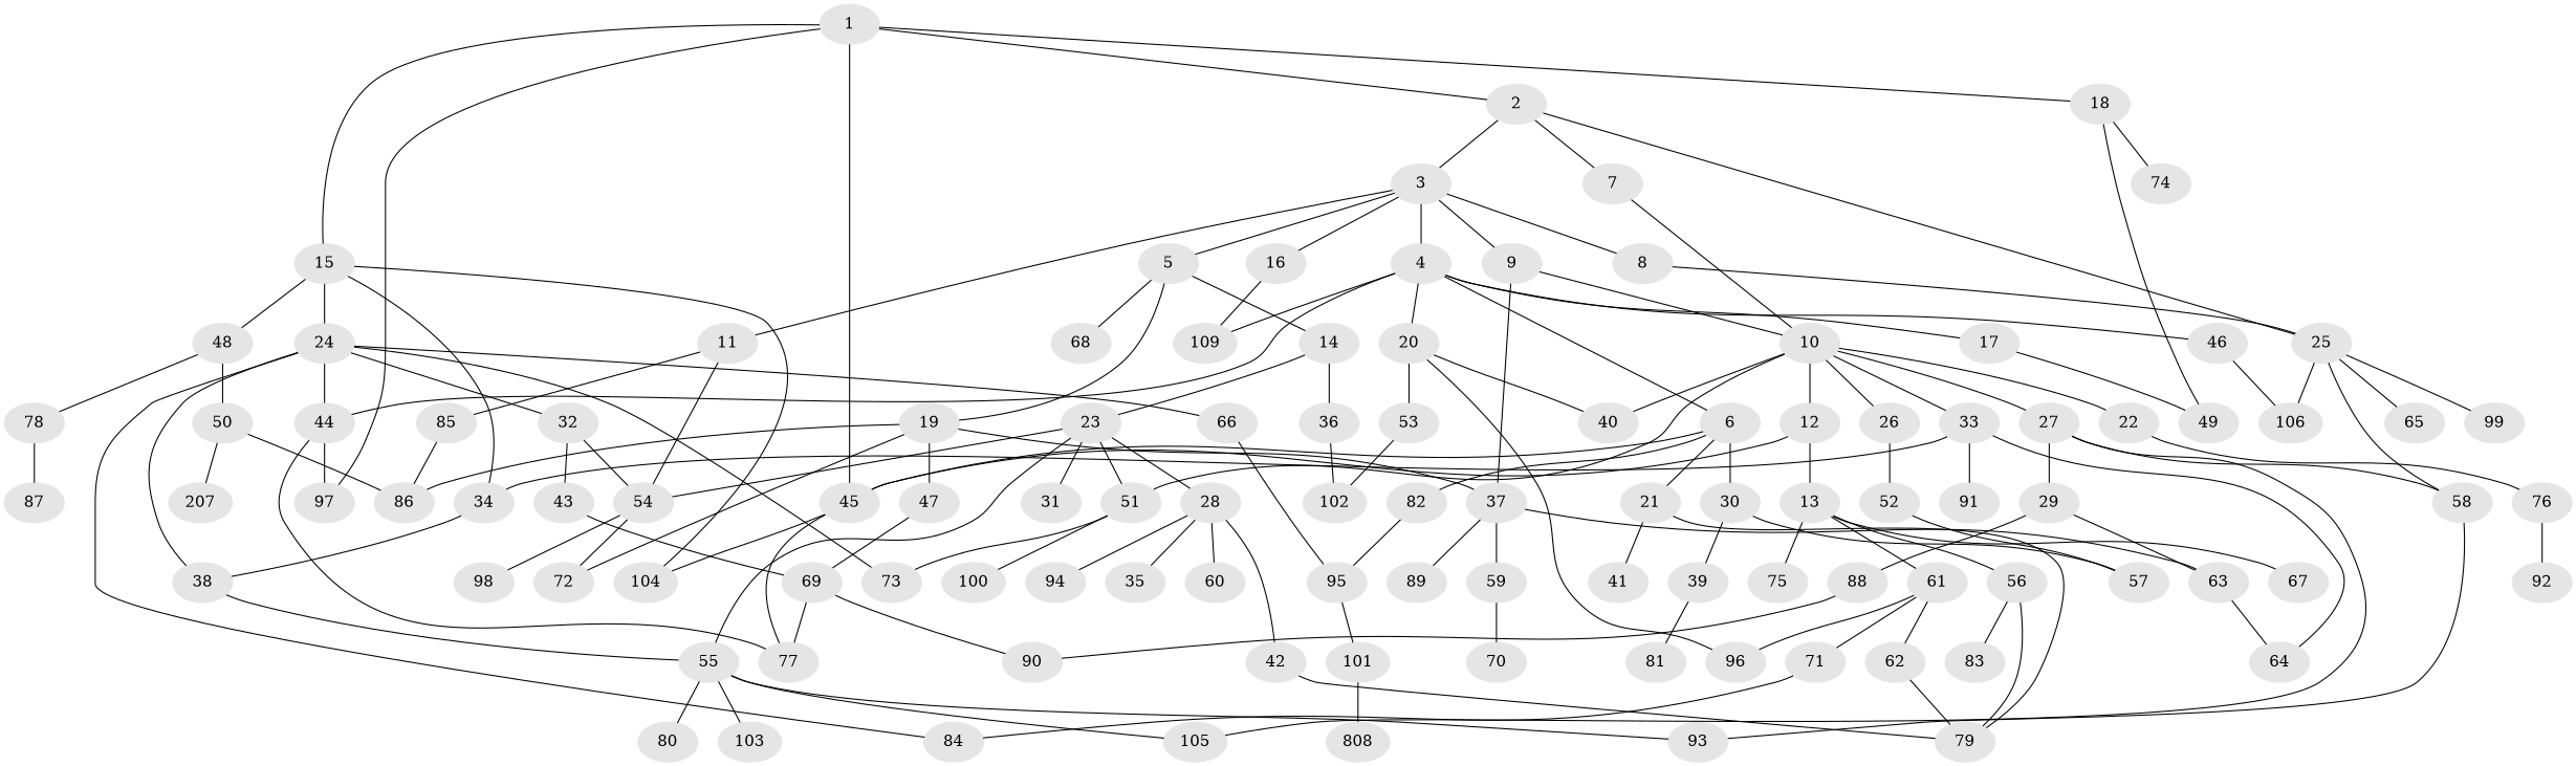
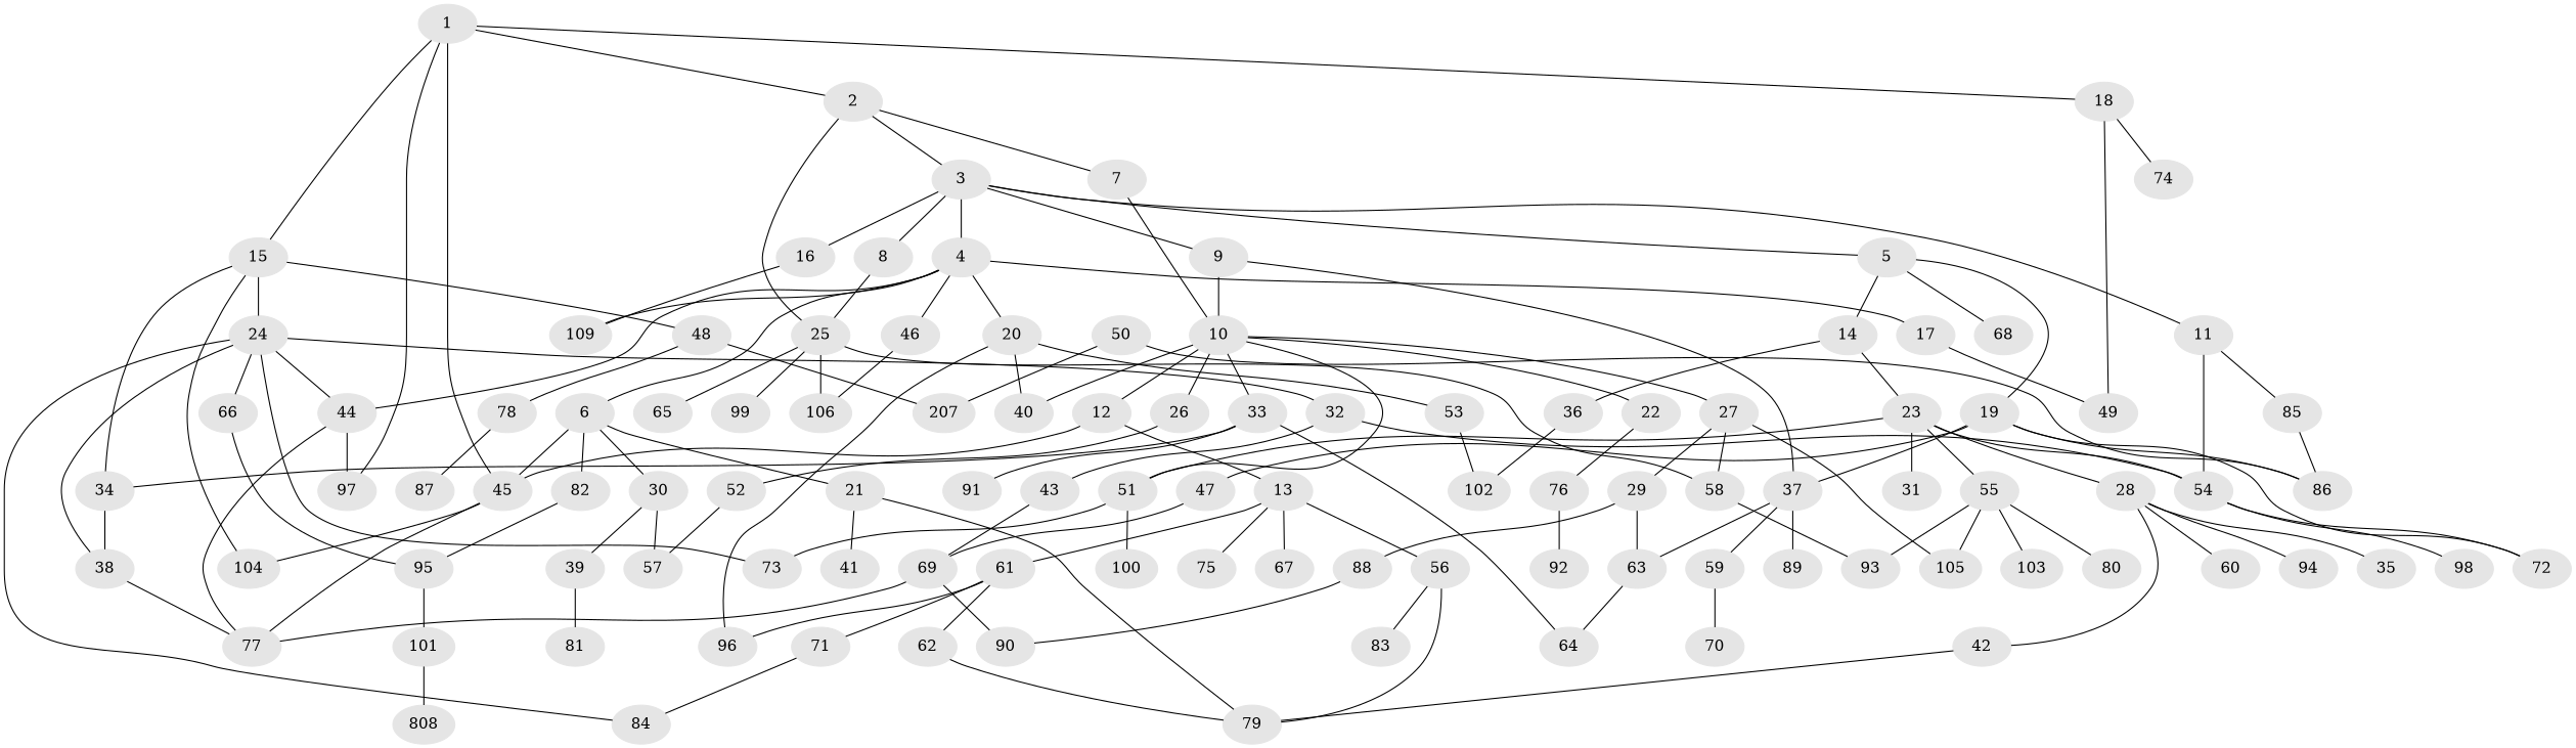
  graph {
    node [color=gray90 style=filled]
    1
    2
    15
    18
    45
    97
    3
    7
    25
    24
    34
    48
    104
    49
    74
    77
    4
    5
    8
    9
    11
    16
    10
    58
    65
    99
    106
    6
    17
    20
    44
    46
    109
    14
    19
    68
    37
    54
    85
    21
    30
    82
    40
    53
    96
    23
    36
    47
    72
    86
    41
    79
    39
    57
    95
    12
    22
    26
    27
    33
    51
    63
    59
    89
    13
    76
    52
    29
    105
    64
    91
    73
    100
    98
    56
    61
    67
    75
    83
    62
    71
    28
    31
    55
    102
    32
    38
    66
    84
    50
    78
    69
    92
    35
    42
    60
    94
    80
    93
    103
    43
    88
    90
    81
    70
    n106 [label=207]
    87
    101
    n109 [label=808]
    1 -- 2
    1 -- 15
    1 -- 18
    1 -- 45
    1 -- 97
    2 -- 3
    2 -- 7
    2 -- 25
    15 -- 24
    15 -- 34
    15 -- 48
    15 -- 104
    18 -- 49
    18 -- 74
    45 -- 104
    45 -- 77
    3 -- 4
    3 -- 5
    3 -- 8
    3 -- 9
    3 -- 11
    3 -- 16
    7 -- 10
    25 -- 58
    25 -- 65
    25 -- 99
    25 -- 106
    24 -- 44
    24 -- 73
    24 -- 32
    24 -- 38
    24 -- 66
    24 -- 84
    34 -- 38
-   48 -- 50
+   48 -- n106
    48 -- 78
    4 -- 6
    4 -- 17
    4 -- 20
    4 -- 44
    4 -- 46
    4 -- 109
    5 -- 14
    5 -- 19
    5 -- 68
    8 -- 25
    9 -- 10
    9 -- 37
    11 -- 54
    11 -- 85
    16 -- 109
    10 -- 40
    10 -- 12
    10 -- 22
    10 -- 26
    10 -- 27
    10 -- 33
    10 -- 51
    58 -- 93
    6 -- 45
    6 -- 21
    6 -- 30
    6 -- 82
    17 -- 49
    20 -- 40
    20 -- 53
    20 -- 96
    44 -- 97
    44 -- 77
    46 -- 106
    14 -- 23
    14 -- 36
    19 -- 37
    19 -- 47
    19 -- 72
    19 -- 86
    37 -- 63
    37 -- 59
    37 -- 89
    54 -- 72
    54 -- 98
    85 -- 86
    21 -- 41
    21 -- 79
    30 -- 39
    30 -- 57
    82 -- 95
    53 -- 102
    23 -- 54
    23 -- 51
    23 -- 28
    23 -- 31
    23 -- 55
    36 -- 102
    47 -- 69
    39 -- 81
    95 -- 101
    12 -- 45
    12 -- 13
    22 -- 76
    26 -- 52
    27 -- 58
    27 -- 29
    27 -- 105
    33 -- 34
    33 -- 64
    33 -- 91
    51 -- 73
    51 -- 100
    63 -- 64
    59 -- 70
    13 -- 56
    13 -- 61
    13 -- 67
    13 -- 75
    76 -- 92
    52 -- 57
    29 -- 63
    29 -- 88
    56 -- 79
    56 -- 83
    61 -- 96
    61 -- 62
    61 -- 71
    62 -- 79
    71 -- 84
    28 -- 35
    28 -- 42
    28 -- 60
    28 -- 94
    55 -- 105
    55 -- 80
    55 -- 93
    55 -- 103
    32 -- 54
    32 -- 43
-   38 -- 55
+   38 -- 77
    66 -- 95
    50 -- 86
    50 -- n106
    78 -- 87
    69 -- 77
    69 -- 90
    42 -- 79
    43 -- 69
    88 -- 90
    101 -- n109
  }
